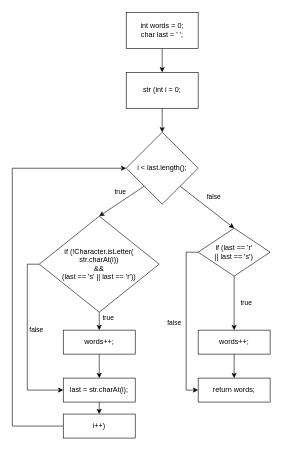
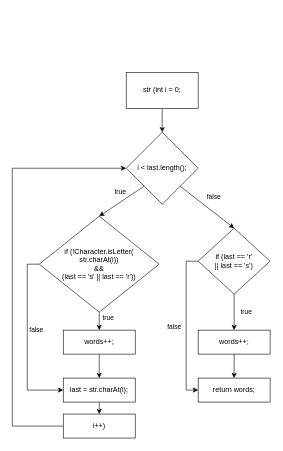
  <mxCell id="0" />
  <mxCell id="1" parent="0" />
- <mxCell id="2" value="" style="edgeStyle=orthogonalEdgeStyle;rounded=0;orthogonalLoop=1;jettySize=auto;html=1;" parent="1" source="3" target="5" edge="1"><mxGeometry relative="1" as="geometry" /></mxCell>
- <mxCell id="3" value="&lt;div&gt;int words = 0;&lt;/div&gt;&lt;div&gt;char last = ' ';&lt;br&gt;&lt;/div&gt;" style="rounded=0;whiteSpace=wrap;html=1;" parent="1" vertex="1"><mxGeometry x="210" y="20" width="120" height="60" as="geometry" /></mxCell>
  <mxCell id="4" value="" style="edgeStyle=orthogonalEdgeStyle;rounded=0;orthogonalLoop=1;jettySize=auto;html=1;entryX=0.5;entryY=0;entryDx=0;entryDy=0;" parent="1" source="5" target="6" edge="1"><mxGeometry relative="1" as="geometry"><mxPoint x="265" y="250" as="targetPoint" /></mxGeometry></mxCell>
  <mxCell id="5" value="str (int i = 0;" style="rounded=0;whiteSpace=wrap;html=1;" parent="1" vertex="1"><mxGeometry x="210" y="120" width="120" height="60" as="geometry" /></mxCell>
  <mxCell id="6" value="i &amp;lt; last.length();" style="rhombus;whiteSpace=wrap;html=1;rounded=0;shadow=0;glass=0;comic=0;" parent="1" vertex="1"><mxGeometry x="210" y="220" width="120" height="120" as="geometry" /></mxCell>
  <mxCell id="7" value="true" style="edgeStyle=orthogonalEdgeStyle;rounded=0;orthogonalLoop=1;jettySize=auto;html=1;exitX=0.5;exitY=1;exitDx=0;exitDy=0;entryX=0.5;entryY=0;entryDx=0;entryDy=0;labelBackgroundColor=none;" parent="1" source="9" target="19" edge="1"><mxGeometry x="-0.333" y="15" relative="1" as="geometry"><mxPoint as="offset" /></mxGeometry></mxCell>
  <mxCell id="8" value="&lt;div&gt;false&lt;/div&gt;" style="edgeStyle=orthogonalEdgeStyle;rounded=0;orthogonalLoop=1;jettySize=auto;html=1;exitX=0;exitY=0.5;exitDx=0;exitDy=0;entryX=0;entryY=0.5;entryDx=0;entryDy=0;labelBackgroundColor=none;" parent="1" source="9" target="21" edge="1"><mxGeometry x="-0.103" y="15" relative="1" as="geometry"><mxPoint as="offset" /></mxGeometry></mxCell>
  <mxCell id="9" value="&lt;div&gt;if (!Character.isLetter(&lt;/div&gt;&lt;div&gt;str.charAt(i)) &lt;br&gt;&lt;/div&gt;&lt;div&gt;&amp;amp;&amp;amp; &lt;br&gt;&lt;/div&gt;&lt;div&gt;(last == 's' || last == 'r'))&lt;/div&gt;" style="rhombus;whiteSpace=wrap;html=1;rounded=0;shadow=0;glass=0;comic=0;" parent="1" vertex="1"><mxGeometry x="65" y="360" width="200" height="160" as="geometry" /></mxCell>
  <mxCell id="10" value="&lt;div&gt;true&lt;/div&gt;" style="endArrow=classic;html=1;exitX=0;exitY=1;exitDx=0;exitDy=0;entryX=0.5;entryY=0;entryDx=0;entryDy=0;labelBackgroundColor=none;" parent="1" source="6" target="9" edge="1"><mxGeometry x="-0.139" y="-14" width="50" height="50" relative="1" as="geometry"><mxPoint x="20" y="640" as="sourcePoint" /><mxPoint x="70" y="590" as="targetPoint" /><mxPoint as="offset" /></mxGeometry></mxCell>
  <mxCell id="11" value="false" style="edgeStyle=orthogonalEdgeStyle;rounded=0;orthogonalLoop=1;jettySize=auto;html=1;exitX=0;exitY=0.5;exitDx=0;exitDy=0;entryX=0;entryY=0.5;entryDx=0;entryDy=0;labelBackgroundColor=none;" parent="1" source="12" target="15" edge="1"><mxGeometry x="0.019" y="-20" relative="1" as="geometry"><mxPoint as="offset" /></mxGeometry></mxCell>
- <mxCell id="12" value="&lt;div&gt;if (last == 'r'&lt;/div&gt;&lt;div&gt;|| last == 's')&lt;br&gt;&lt;/div&gt;" style="rhombus;whiteSpace=wrap;html=1;rounded=0;shadow=0;glass=0;comic=0;" parent="1" vertex="1"><mxGeometry x="330" y="380" width="120" height="80" as="geometry" /></mxCell>
+ <mxCell id="12" value="&lt;div&gt;if (last == 'r'&lt;/div&gt;&lt;div&gt;|| last == 's')&lt;br&gt;&lt;/div&gt;" style="rhombus;whiteSpace=wrap;html=1;rounded=0;shadow=0;glass=0;comic=0;" parent="1" vertex="1"><mxGeometry x="330" y="380" width="120" height="110" as="geometry" /></mxCell>
  <mxCell id="13" value="false" style="endArrow=classic;html=1;labelBackgroundColor=none;exitX=1;exitY=1;exitDx=0;exitDy=0;entryX=0.5;entryY=0;entryDx=0;entryDy=0;" parent="1" source="6" target="12" edge="1"><mxGeometry x="-0.018" y="19" width="50" height="50" relative="1" as="geometry"><mxPoint x="80" y="640" as="sourcePoint" /><mxPoint x="130" y="590" as="targetPoint" /><mxPoint y="-1" as="offset" /></mxGeometry></mxCell>
  <mxCell id="14" value="words++;" style="rounded=0;whiteSpace=wrap;html=1;shadow=0;glass=0;comic=0;" parent="1" vertex="1"><mxGeometry x="330" y="550" width="120" height="40" as="geometry" /></mxCell>
  <mxCell id="15" value="&lt;div&gt;return words;&lt;/div&gt;" style="rounded=0;whiteSpace=wrap;html=1;shadow=0;glass=0;comic=0;" parent="1" vertex="1"><mxGeometry x="330" y="630" width="120" height="40" as="geometry" /></mxCell>
  <mxCell id="16" value="&lt;div&gt;true&lt;/div&gt;" style="endArrow=classic;html=1;labelBackgroundColor=none;exitX=0.5;exitY=1;exitDx=0;exitDy=0;" parent="1" source="12" target="14" edge="1"><mxGeometry y="20" width="50" height="50" relative="1" as="geometry"><mxPoint x="70" y="760" as="sourcePoint" /><mxPoint x="120" y="710" as="targetPoint" /><mxPoint as="offset" /></mxGeometry></mxCell>
  <mxCell id="17" value="" style="endArrow=classic;html=1;labelBackgroundColor=none;exitX=0.5;exitY=1;exitDx=0;exitDy=0;" parent="1" source="14" target="15" edge="1"><mxGeometry width="50" height="50" relative="1" as="geometry"><mxPoint x="70" y="760" as="sourcePoint" /><mxPoint x="120" y="710" as="targetPoint" /></mxGeometry></mxCell>
  <mxCell id="18" style="edgeStyle=orthogonalEdgeStyle;rounded=0;orthogonalLoop=1;jettySize=auto;html=1;exitX=0.5;exitY=1;exitDx=0;exitDy=0;entryX=0.5;entryY=0;entryDx=0;entryDy=0;labelBackgroundColor=none;" parent="1" source="19" target="21" edge="1"><mxGeometry relative="1" as="geometry" /></mxCell>
  <mxCell id="19" value="words++;" style="rounded=0;whiteSpace=wrap;html=1;shadow=0;glass=0;comic=0;" parent="1" vertex="1"><mxGeometry x="105" y="550" width="120" height="40" as="geometry" /></mxCell>
  <mxCell id="20" style="edgeStyle=orthogonalEdgeStyle;rounded=0;orthogonalLoop=1;jettySize=auto;html=1;exitX=0.5;exitY=1;exitDx=0;exitDy=0;entryX=0.5;entryY=0;entryDx=0;entryDy=0;labelBackgroundColor=none;" parent="1" source="21" target="23" edge="1"><mxGeometry relative="1" as="geometry" /></mxCell>
  <mxCell id="21" value="last = str.charAt(i);" style="rounded=0;whiteSpace=wrap;html=1;shadow=0;glass=0;comic=0;" parent="1" vertex="1"><mxGeometry x="105" y="630" width="120" height="40" as="geometry" /></mxCell>
  <mxCell id="22" style="edgeStyle=orthogonalEdgeStyle;rounded=0;orthogonalLoop=1;jettySize=auto;html=1;exitX=0;exitY=0.5;exitDx=0;exitDy=0;entryX=0;entryY=0.5;entryDx=0;entryDy=0;labelBackgroundColor=none;" parent="1" source="23" target="6" edge="1"><mxGeometry relative="1" as="geometry"><Array as="points"><mxPoint x="20" y="710" /><mxPoint x="20" y="280" /></Array></mxGeometry></mxCell>
  <mxCell id="23" value="i++)" style="rounded=0;whiteSpace=wrap;html=1;shadow=0;glass=0;comic=0;" parent="1" vertex="1"><mxGeometry x="105" y="690" width="120" height="40" as="geometry" /></mxCell>
